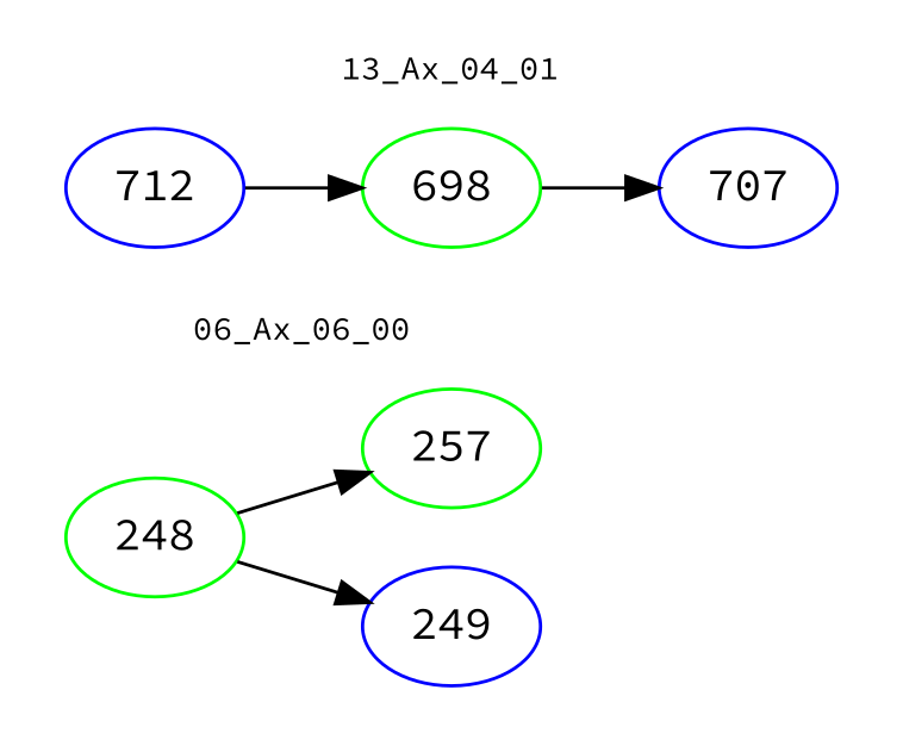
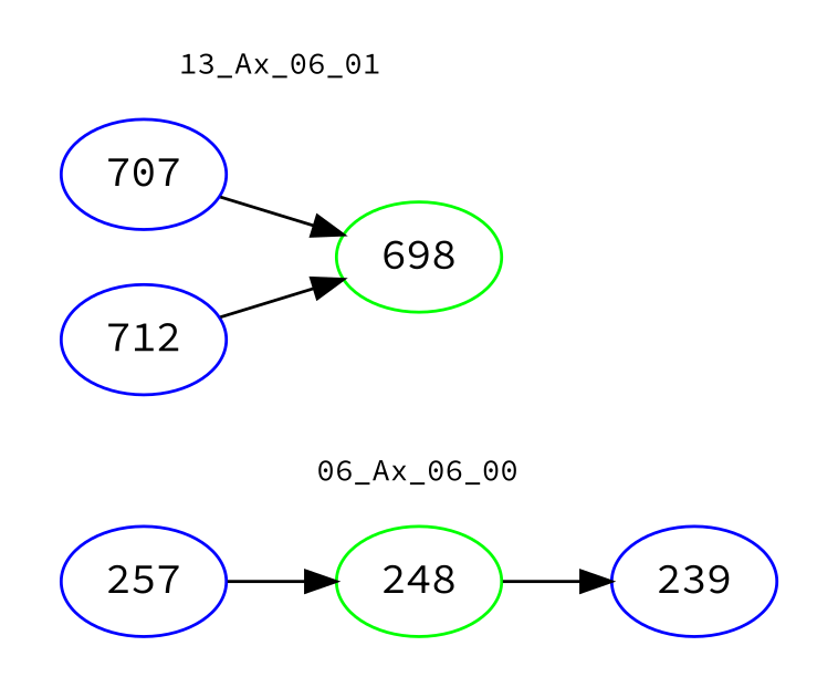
  digraph {
    fontname="Source Code Pro"
    rankdir=LR
    node [color=blue fontname="Source Code Pro"]
    edge [color=black fontname="Source Code Pro"]
-   n1 [label=249]
+   n1 [label=239]
    n2 [color=green label=248]
-   n3 [color=green label=257]
+   n3 [label=257]
    n4 [label=707]
    n5 [color=green label=698]
    n6 [label=712]
    subgraph cluster_1 {
      color=white
      fontsize=10
      label="06_Ax_06_00"
      n1
      n2
      n3
    }
    subgraph cluster_2 {
      color=white
      fontsize=10
-     label="13_Ax_04_01"
+     label="13_Ax_06_01"
      n4
      n5
      n6
    }
    n2 -> n1
-   n2 -> n3
-   n5 -> n4
+   n3 -> n2
+   n4 -> n5
    n6 -> n5
  }
